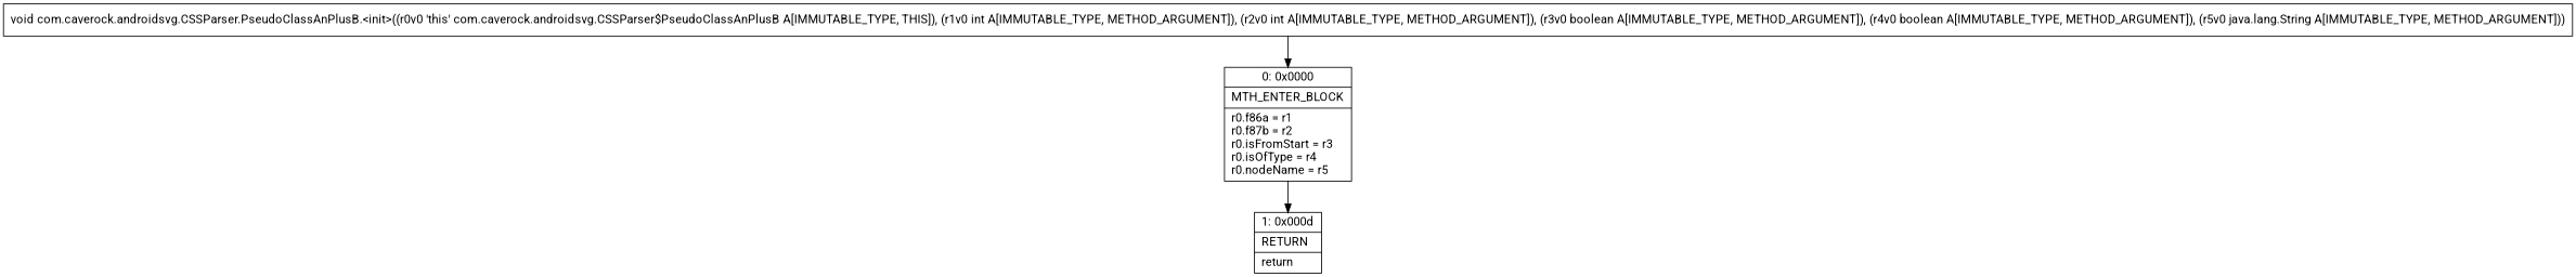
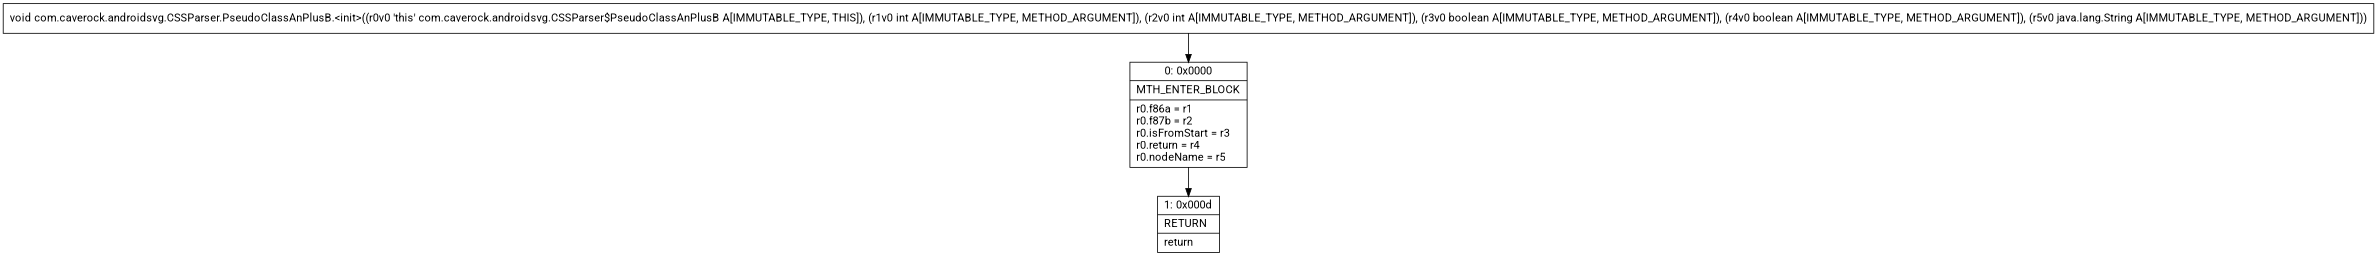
  digraph {
    fontname=Roboto
    node [shape=record fontname=Roboto]
    edge [fontname=Roboto]
-   n1 [label="{0\:\ 0x0000|MTH_ENTER_BLOCK\l|r0.f86a = r1\lr0.f87b = r2\lr0.isFromStart = r3\lr0.isOfType = r4\lr0.nodeName = r5\l}"]
+   n1 [label="{0\:\ 0x0000|MTH_ENTER_BLOCK\l|r0.f86a = r1\lr0.f87b = r2\lr0.isFromStart = r3\lr0.return = r4\lr0.nodeName = r5\l}"]
    n2 [label="{1\:\ 0x000d|RETURN\l|return\l}"]
    n3 [label="{void com.caverock.androidsvg.CSSParser.PseudoClassAnPlusB.\<init\>((r0v0 'this' com.caverock.androidsvg.CSSParser$PseudoClassAnPlusB A[IMMUTABLE_TYPE, THIS]), (r1v0 int A[IMMUTABLE_TYPE, METHOD_ARGUMENT]), (r2v0 int A[IMMUTABLE_TYPE, METHOD_ARGUMENT]), (r3v0 boolean A[IMMUTABLE_TYPE, METHOD_ARGUMENT]), (r4v0 boolean A[IMMUTABLE_TYPE, METHOD_ARGUMENT]), (r5v0 java.lang.String A[IMMUTABLE_TYPE, METHOD_ARGUMENT])) }"]
    n1 -> n2
    n3 -> n1
  }
